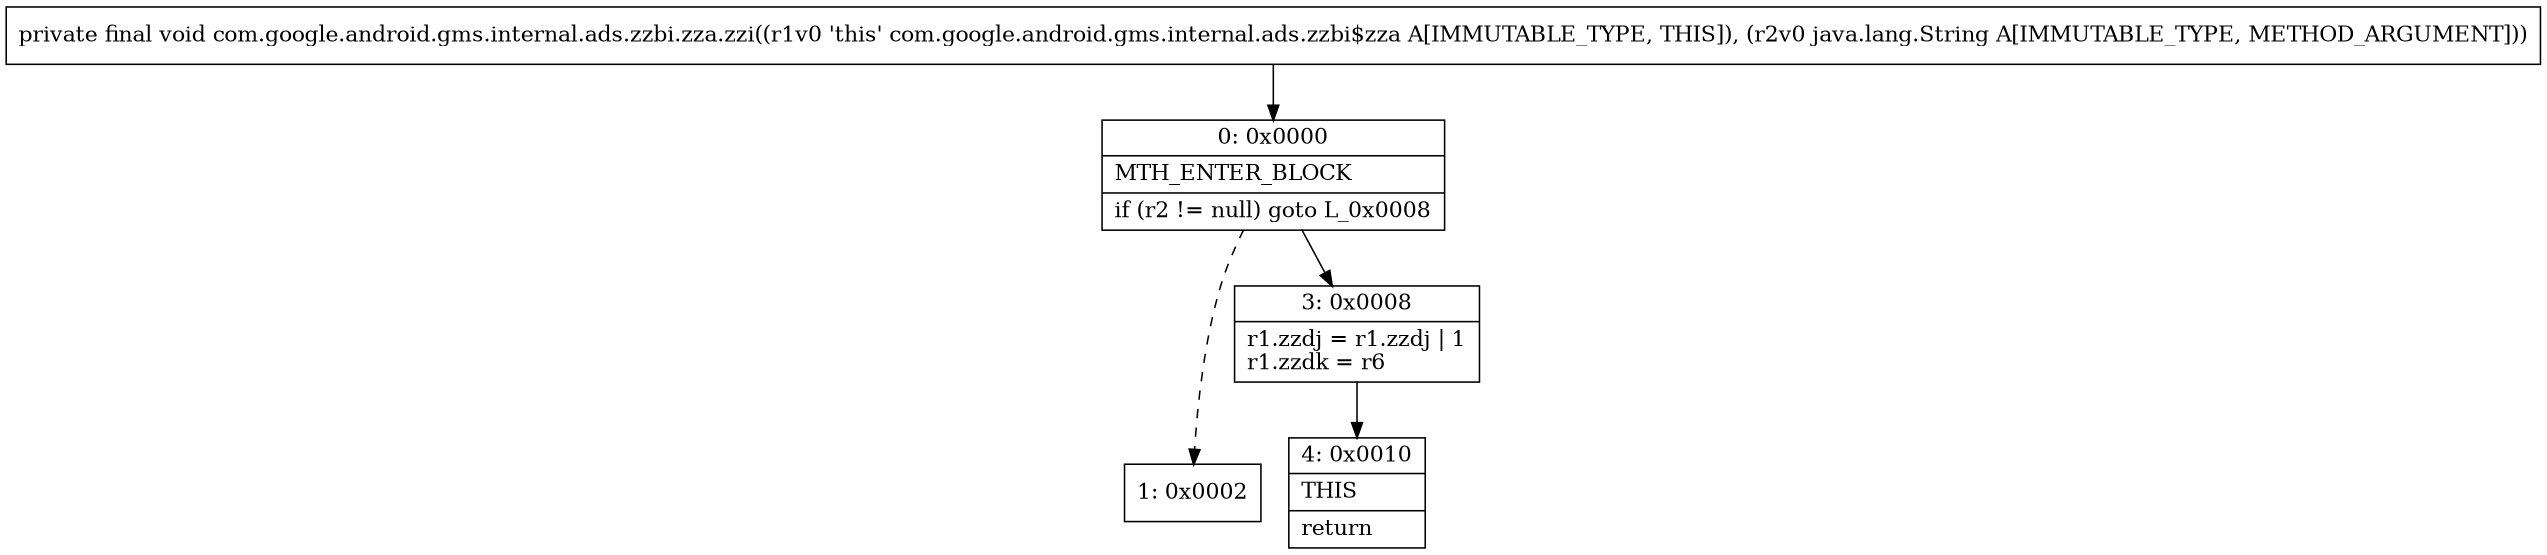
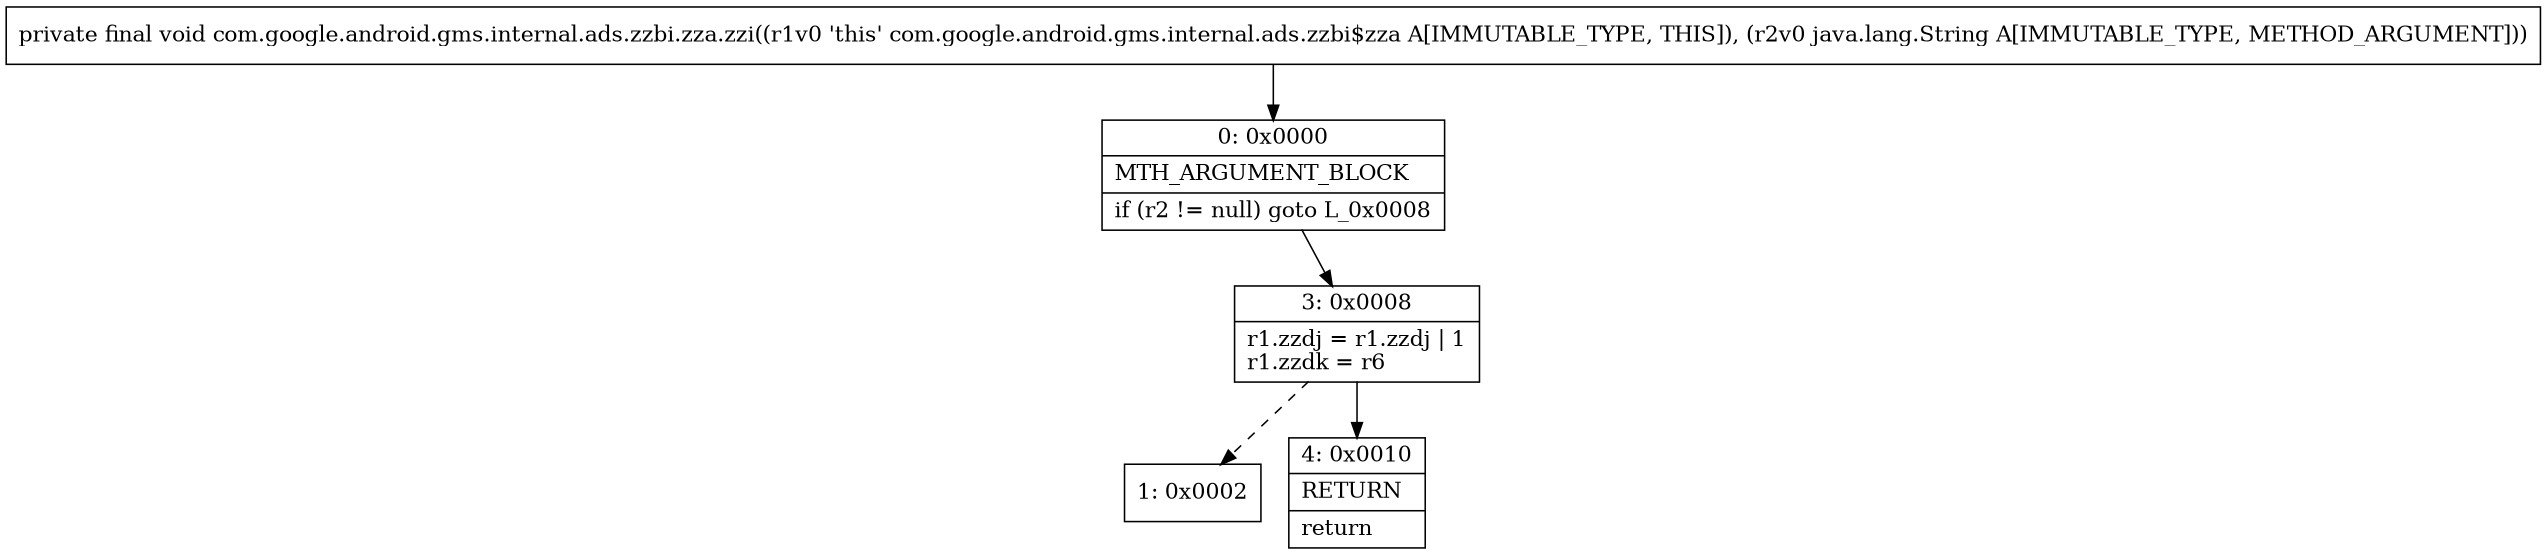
  digraph {
    fontname="DejaVu Serif"
    node [fontname="DejaVu Serif" shape=record]
    edge [fontname="DejaVu Serif"]
-   n1 [label="{0\:\ 0x0000|MTH_ENTER_BLOCK\l|if (r2 != null) goto L_0x0008\l}"]
+   n1 [label="{0\:\ 0x0000|MTH_ARGUMENT_BLOCK\l|if (r2 != null) goto L_0x0008\l}"]
    n2 [label="{1\:\ 0x0002}"]
    n3 [label="{3\:\ 0x0008|r1.zzdj = r1.zzdj \| 1\lr1.zzdk = r6\l}"]
-   n4 [label="{4\:\ 0x0010|THIS\l|return\l}"]
+   n4 [label="{4\:\ 0x0010|RETURN\l|return\l}"]
    n5 [label="{private final void com.google.android.gms.internal.ads.zzbi.zza.zzi((r1v0 'this' com.google.android.gms.internal.ads.zzbi$zza A[IMMUTABLE_TYPE, THIS]), (r2v0 java.lang.String A[IMMUTABLE_TYPE, METHOD_ARGUMENT])) }"]
-   n1 -> n2 [style=dashed]
+   n3 -> n2 [style=dashed]
    n1 -> n3
    n3 -> n4
    n5 -> n1
  }
